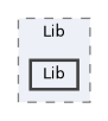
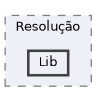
  digraph {
    compound=true
    rankdir=LR
    n1 [color=grey25 fillcolor="#edf0f7" fontname=Helvetica fontsize=10 height=0.2 label=Lib shape=box style="filled,bold" width=0.4]
    subgraph cluster_1 {
      bgcolor="#edf0f7"
      fontname=Helvetica
      fontsize=10
-     label=Lib
+     label="Resolução"
      pencolor=grey50
      style="filled,dashed"
      n1
    }
  }
